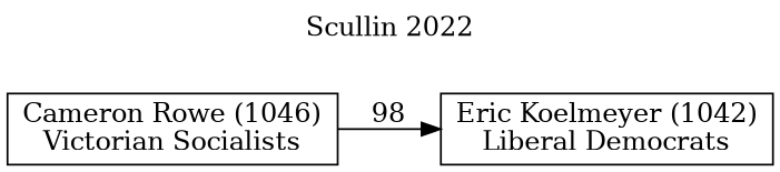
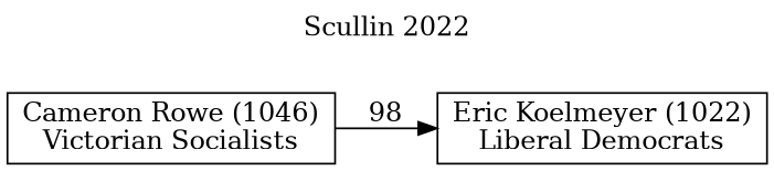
  digraph {
    label="Scullin 2022"
    labelloc=t
    mclimit=10
    rankdir=LR
    node [shape=box]
-   n1 [label="Eric Koelmeyer (1042)\nLiberal Democrats"]
+   n1 [label="Eric Koelmeyer (1022)\nLiberal Democrats"]
    n2 [label="Cameron Rowe (1046)\nVictorian Socialists"]
    n2 -> n1 [label=98]
  }
